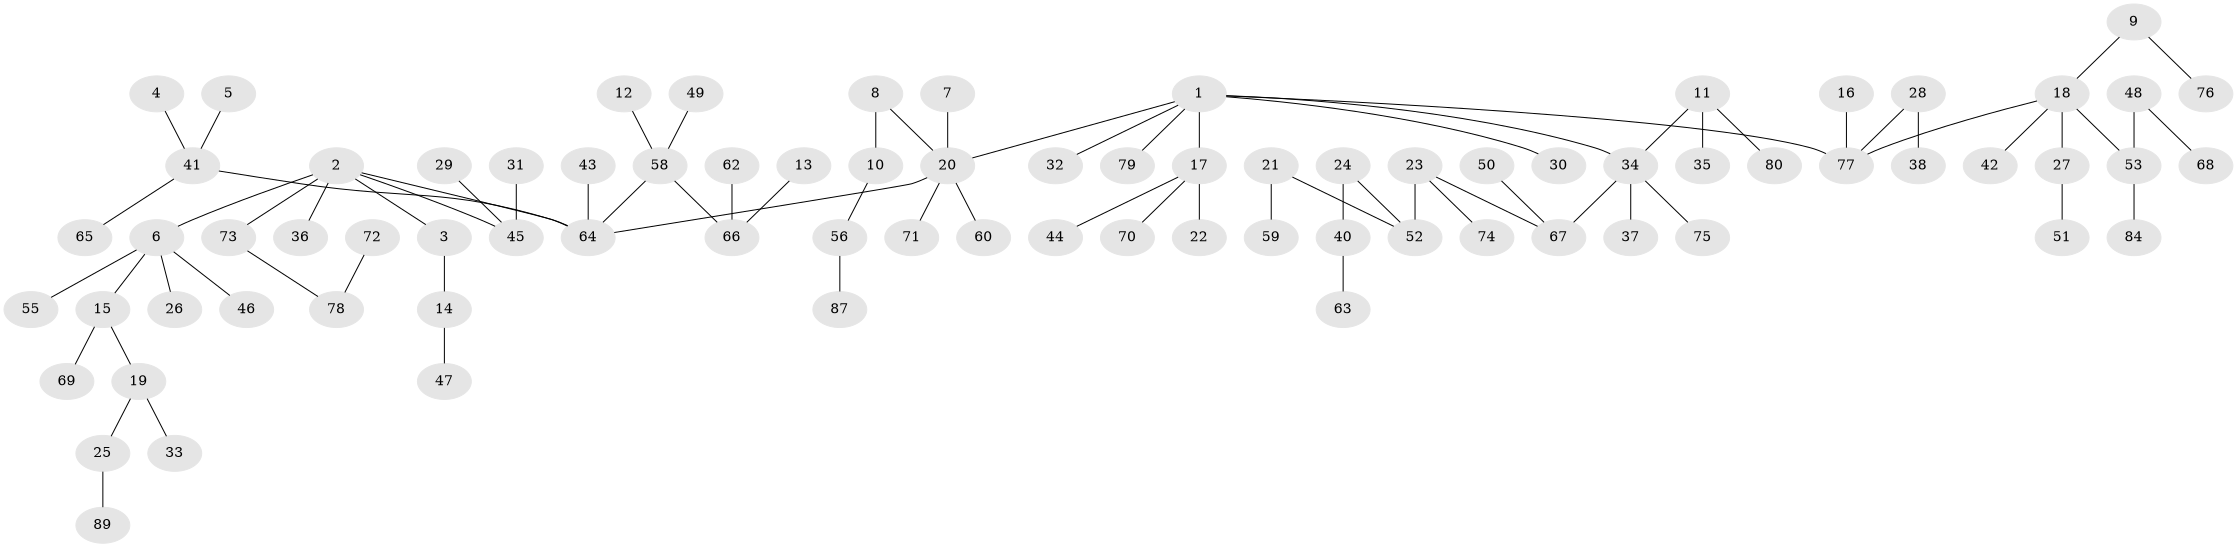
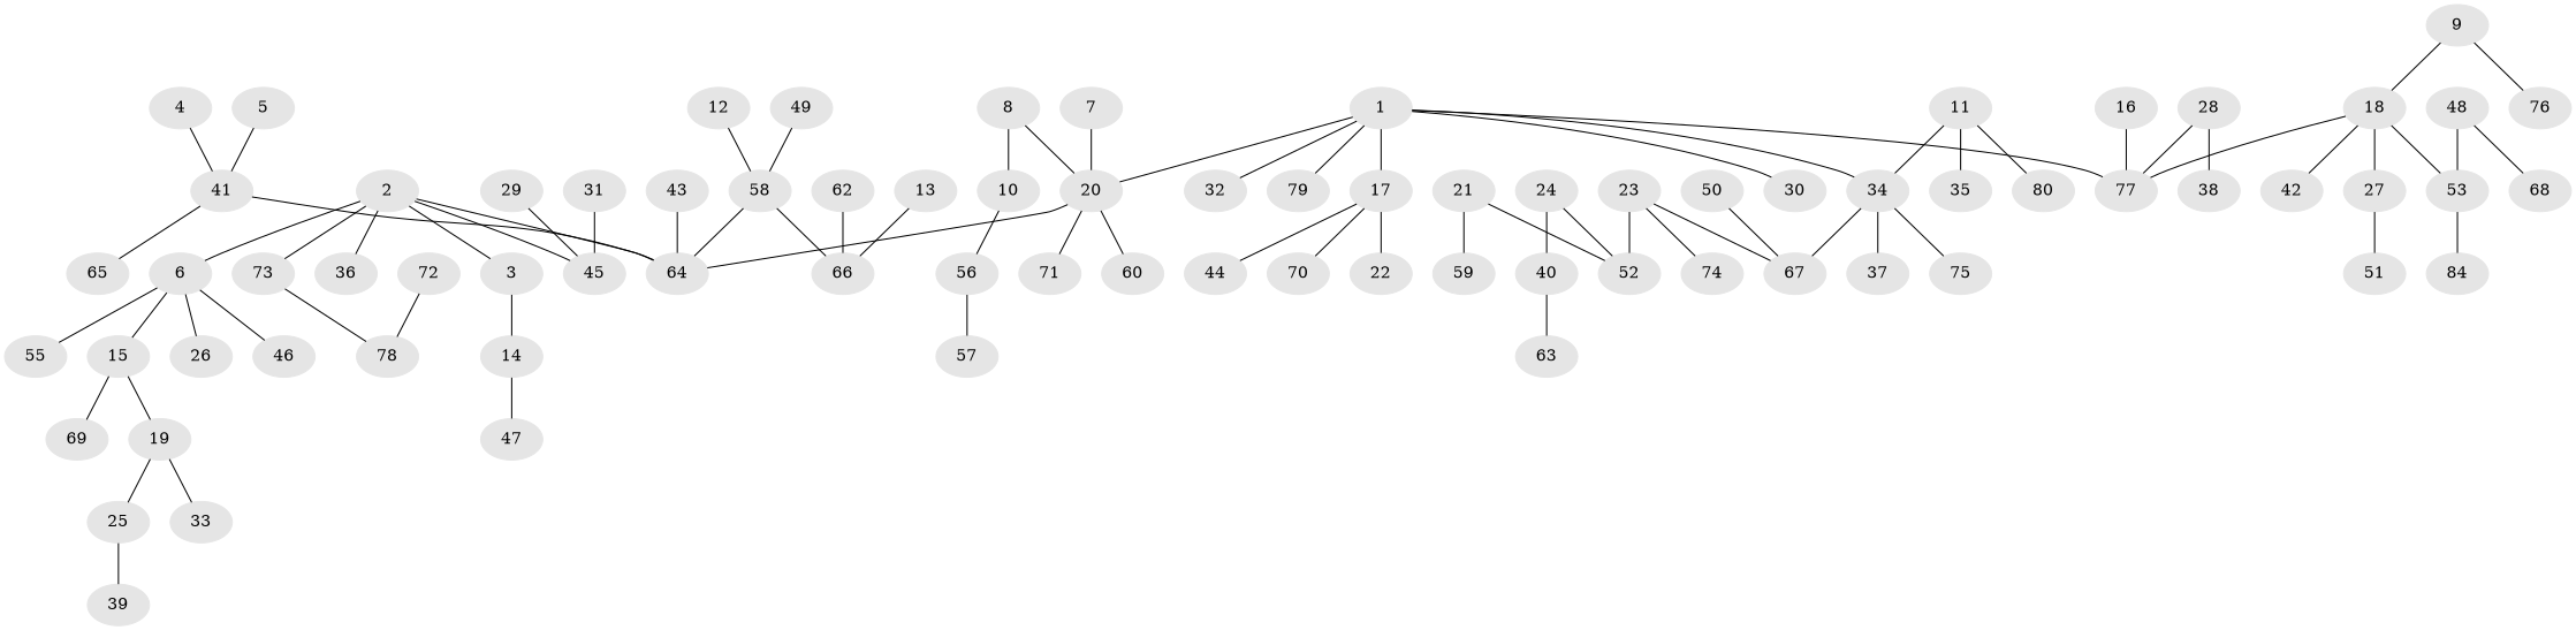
  graph {
    node [color=gray90 style=filled]
    edge [weight=1.0]
    1
    17
    20
    30
    32
    34
    77
    79
    22
    44
    70
    64
    60
    71
    67
    37
    75
    2
    3
    6
    36
    45
    73
    14
    15
    26
    46
    55
    78
    47
    4
    41
    65
    5
    19
    69
    7
    8
    10
    56
    9
    18
    76
    27
    42
    53
-   57 [label=87]
+   57
    11
    35
    80
    12
    58
    66
    13
    25
    33
    16
    51
    n59 [label=84]
-   39 [label=89]
+   39
    21
    52
    59
    23
    74
    24
    40
    63
    28
    38
    29
    31
    43
    48
    68
    49
    50
    62
    72
    1 -- 17
    1 -- 20
    1 -- 30
    1 -- 32
    1 -- 34
    1 -- 77
    1 -- 79
    17 -- 22
    17 -- 44
    17 -- 70
    20 -- 64
    20 -- 60
    20 -- 71
    34 -- 67
    34 -- 37
    34 -- 75
    2 -- 64
    2 -- 3
    2 -- 6
    2 -- 36
    2 -- 45
    2 -- 73
    3 -- 14
    6 -- 15
    6 -- 26
    6 -- 46
    6 -- 55
    73 -- 78
    14 -- 47
    15 -- 19
    15 -- 69
    4 -- 41
    41 -- 64
    41 -- 65
    5 -- 41
    19 -- 25
    19 -- 33
    7 -- 20
    8 -- 20
    8 -- 10
    10 -- 56
    56 -- 57
    9 -- 18
    9 -- 76
    18 -- 77
    18 -- 27
    18 -- 42
    18 -- 53
    27 -- 51
    53 -- n59
    11 -- 34
    11 -- 35
    11 -- 80
    12 -- 58
    58 -- 64
    58 -- 66
    13 -- 66
    25 -- 39
    16 -- 77
    21 -- 52
    21 -- 59
    23 -- 67
    23 -- 52
    23 -- 74
    24 -- 52
    24 -- 40
    40 -- 63
    28 -- 77
    28 -- 38
    29 -- 45
    31 -- 45
    43 -- 64
    48 -- 53
    48 -- 68
    49 -- 58
    50 -- 67
    62 -- 66
    72 -- 78
  }
